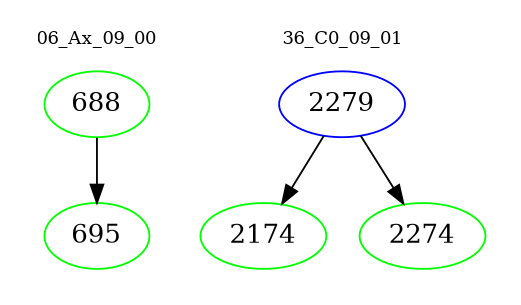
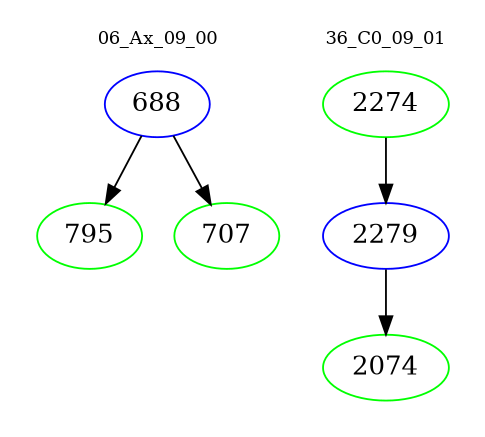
  digraph {
    node [color=green]
    edge [color=black]
-   n1 [label=688]
-   n2 [label=695]
+   n1 [color=blue label=688]
+   n2 [label=795]
+   n3 [label=707]
    n4 [color=blue label=2279]
-   n5 [label=2174]
+   n5 [label=2074]
    n6 [label=2274]
    subgraph cluster_1 {
      color=white
      fontsize=10
      label="06_Ax_09_00"
      n1
      n2
+     n3
    }
    subgraph cluster_2 {
      color=white
      fontsize=10
      label="36_C0_09_01"
      n4
      n5
      n6
    }
    n1 -> n2
+   n1 -> n3
    n4 -> n5
-   n4 -> n6
+   n6 -> n4
  }
